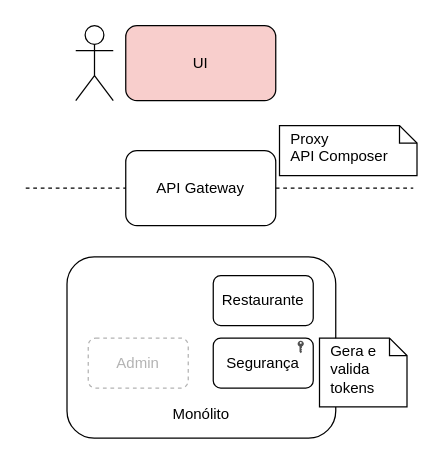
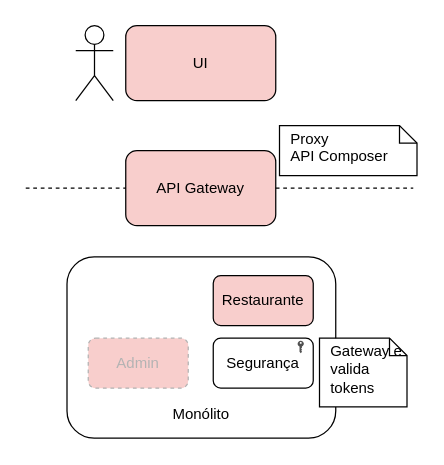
  <mxCell id="0" />
  <mxCell id="1" parent="0" />
  <mxCell id="2" value="" style="shape=umlActor;verticalLabelPosition=bottom;labelBackgroundColor=#ffffff;verticalAlign=top;html=1;outlineConnect=0;" parent="1" vertex="1"><mxGeometry x="60" y="20" width="30" height="60" as="geometry" /></mxCell>
  <mxCell id="3" value="UI" style="rounded=1;whiteSpace=wrap;html=1;fillColor=#f8cecc;" parent="1" vertex="1"><mxGeometry x="100" y="20" width="120" height="60" as="geometry" /></mxCell>
- <mxCell id="4" value="API Gateway" style="rounded=1;whiteSpace=wrap;html=1;" parent="1" vertex="1"><mxGeometry x="100" y="120" width="120" height="60" as="geometry" /></mxCell>
+ <mxCell id="4" value="API Gateway" style="rounded=1;whiteSpace=wrap;html=1;fillColor=#f8cecc;" parent="1" vertex="1"><mxGeometry x="100" y="120" width="120" height="60" as="geometry" /></mxCell>
  <mxCell id="5" value="" style="endArrow=none;dashed=1;html=1;entryX=0;entryY=0.5;entryDx=0;entryDy=0;" parent="1" target="4" edge="1"><mxGeometry width="50" height="50" relative="1" as="geometry"><mxPoint x="20" y="150" as="sourcePoint" /><mxPoint x="110" y="200" as="targetPoint" /></mxGeometry></mxCell>
  <mxCell id="6" value="" style="endArrow=none;dashed=1;html=1;" parent="1" edge="1"><mxGeometry width="50" height="50" relative="1" as="geometry"><mxPoint x="220" y="150" as="sourcePoint" /><mxPoint x="330" y="150" as="targetPoint" /></mxGeometry></mxCell>
  <mxCell id="7" value="Monólito" style="rounded=1;whiteSpace=wrap;html=1;verticalAlign=bottom;spacingBottom=10;" parent="1" vertex="1"><mxGeometry x="53" y="205" width="215" height="145" as="geometry" /></mxCell>
  <mxCell id="8" value="" style="group" parent="1" vertex="1" connectable="0"><mxGeometry x="70" y="220" width="180" height="90" as="geometry" /></mxCell>
- <mxCell id="9" value="Restaurante" style="rounded=1;whiteSpace=wrap;html=1;" parent="8" vertex="1"><mxGeometry x="100" width="80" height="40" as="geometry" /></mxCell>
- <mxCell id="10" value="Admin" style="rounded=1;whiteSpace=wrap;html=1;dashed=1;strokeColor=#B3B3B3;fontColor=#B3B3B3;" parent="8" vertex="1"><mxGeometry y="50" width="80" height="40" as="geometry" /></mxCell>
+ <mxCell id="9" value="Restaurante" style="rounded=1;whiteSpace=wrap;html=1;fillColor=#f8cecc;" parent="8" vertex="1"><mxGeometry x="100" width="80" height="40" as="geometry" /></mxCell>
+ <mxCell id="10" value="Admin" style="rounded=1;whiteSpace=wrap;html=1;dashed=1;strokeColor=#B3B3B3;fontColor=#B3B3B3;fillColor=#f8cecc;" parent="8" vertex="1"><mxGeometry y="50" width="80" height="40" as="geometry" /></mxCell>
  <mxCell id="11" value="Segurança" style="rounded=1;whiteSpace=wrap;html=1;" parent="8" vertex="1"><mxGeometry x="100" y="50" width="80" height="40" as="geometry" /></mxCell>
  <mxCell id="12" value="" style="shape=image;html=1;verticalAlign=top;verticalLabelPosition=bottom;labelBackgroundColor=#ffffff;imageAspect=0;aspect=fixed;image=https://cdn3.iconfinder.com/data/icons/streamline-icon-set-free-pack/48/Streamline-68-128.png;align=left;" parent="8" vertex="1"><mxGeometry x="166" y="3" width="8" height="8" as="geometry" /></mxCell>
  <mxCell id="13" value="" style="pointerEvents=1;shadow=0;dashed=0;html=1;strokeColor=none;fillColor=#505050;labelPosition=center;verticalLabelPosition=bottom;verticalAlign=top;outlineConnect=0;align=center;shape=mxgraph.office.security.key_permissions;" parent="8" vertex="1"><mxGeometry x="167.5" y="52" width="5" height="10" as="geometry" /></mxCell>
- <mxCell id="14" value="Gera e valida tokens" style="shape=note;whiteSpace=wrap;html=1;size=14;verticalAlign=top;align=left;spacingTop=-3;spacingLeft=7;" parent="1" vertex="1"><mxGeometry x="255" y="270" width="70" height="55" as="geometry" /></mxCell>
+ <mxCell id="14" value="Gateway e valida tokens" style="shape=note;whiteSpace=wrap;html=1;size=14;verticalAlign=top;align=left;spacingTop=-3;spacingLeft=7;" parent="1" vertex="1"><mxGeometry x="255" y="270" width="70" height="55" as="geometry" /></mxCell>
  <mxCell id="15" value="Proxy&lt;br&gt;API Composer" style="shape=note;whiteSpace=wrap;html=1;size=14;verticalAlign=top;align=left;spacingTop=-3;spacingLeft=7;" parent="1" vertex="1"><mxGeometry x="223" y="100" width="110" height="40" as="geometry" /></mxCell>
  <mxCell id="16" value="" style="shape=image;html=1;verticalAlign=top;verticalLabelPosition=bottom;labelBackgroundColor=#ffffff;imageAspect=0;aspect=fixed;image=https://cdn3.iconfinder.com/data/icons/streamline-icon-set-free-pack/48/Streamline-68-128.png;align=left;" parent="1" vertex="1"><mxGeometry x="138" y="273" width="8" height="8" as="geometry" /></mxCell>
